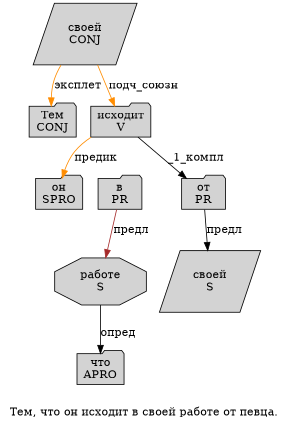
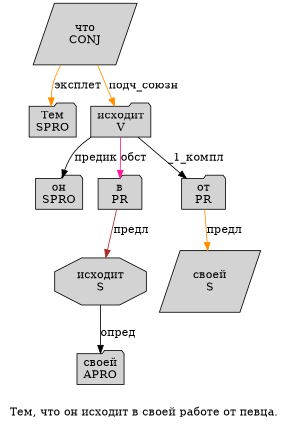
  digraph {
    label="Тем, что он исходит в своей работе от певца."
    node [fillcolor=lightgray penwidth=1 shape=folder style=filled]
    edge [color=darkorange]
-   n1 [label="Тем\nCONJ"]
-   n2 [label="своей\nCONJ" shape=parallelogram]
+   n1 [label="Тем\nSPRO"]
+   n2 [label="что\nCONJ" shape=parallelogram]
    n3 [label="исходит\nV"]
    n4 [label="он\nSPRO"]
    n5 [label="в\nPR"]
    n6 [label="от\nPR"]
-   n7 [label="работе\nS" shape=octagon]
+   n7 [label="исходит\nS" shape=octagon]
    n8 [label="своей\nS" shape=parallelogram]
-   n9 [label="что\nAPRO"]
+   n9 [label="своей\nAPRO"]
    n2 -> n1 [label="эксплет"]
    n2 -> n3 [label="подч_союзн"]
-   n3 -> n4 [label="предик"]
+   n3 -> n4 [color=black label="предик"]
+   n3 -> n5 [color=deeppink label="обст"]
    n3 -> n6 [color=black label="_1_компл"]
    n5 -> n7 [color=brown label="предл"]
-   n6 -> n8 [color=black label="предл"]
+   n6 -> n8 [label="предл"]
    n7 -> n9 [color=black label="опред"]
  }
